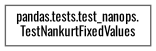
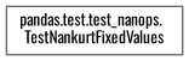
  digraph {
    rankdir=LR
    fontname=Oswald
-   n1 [color=grey40 fillcolor=white fontname=Oswald fontsize=10 height=0.2 label="pandas.tests.test_nanops.\lTestNankurtFixedValues" shape=box style=filled width=0.4]
+   n1 [color=grey40 fillcolor=white fontname=Oswald fontsize=10 height=0.2 label="pandas.test.test_nanops.\lTestNankurtFixedValues" shape=box style=filled width=0.4]
  }
